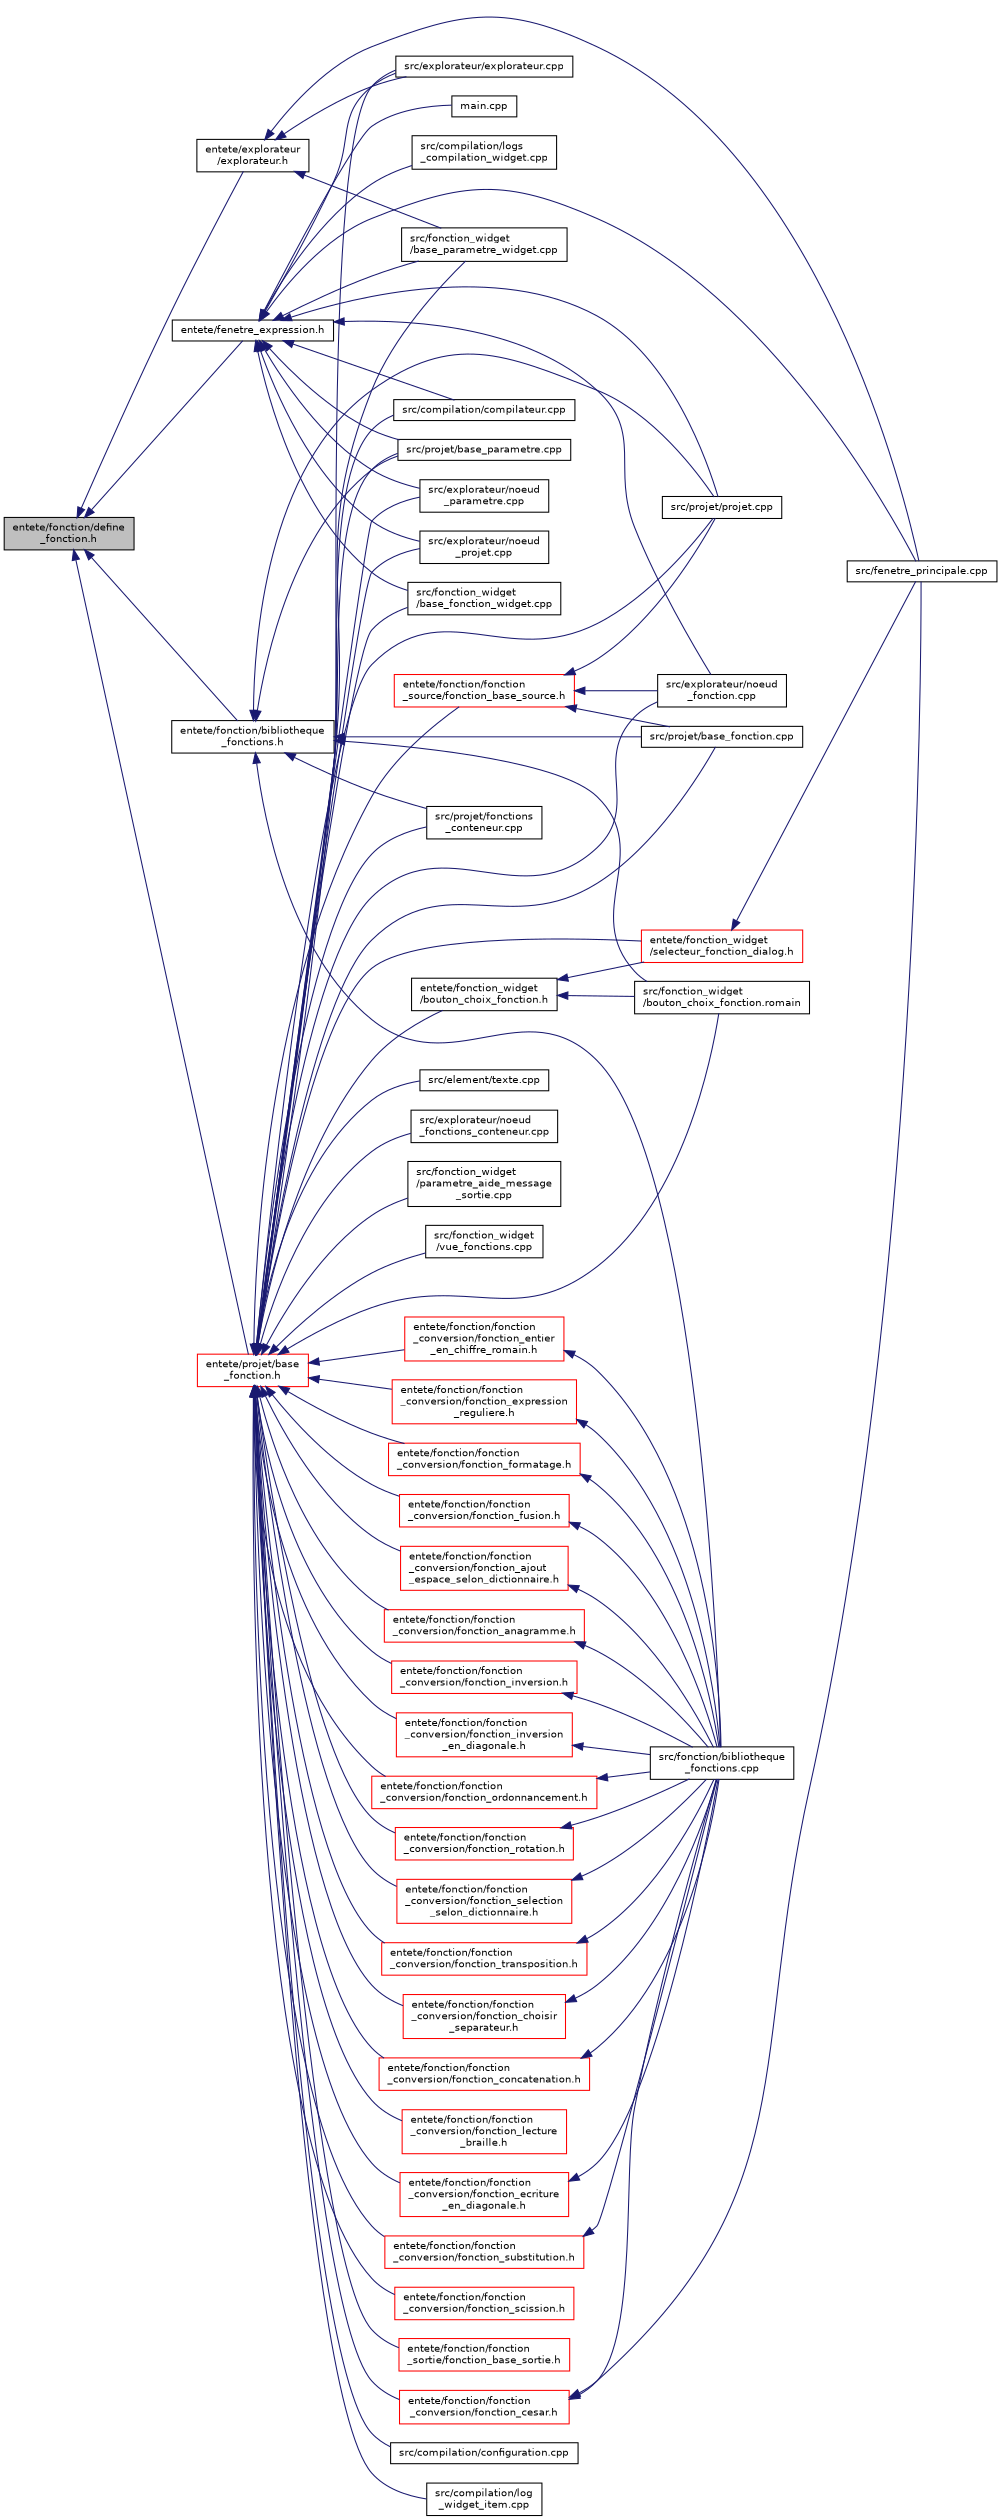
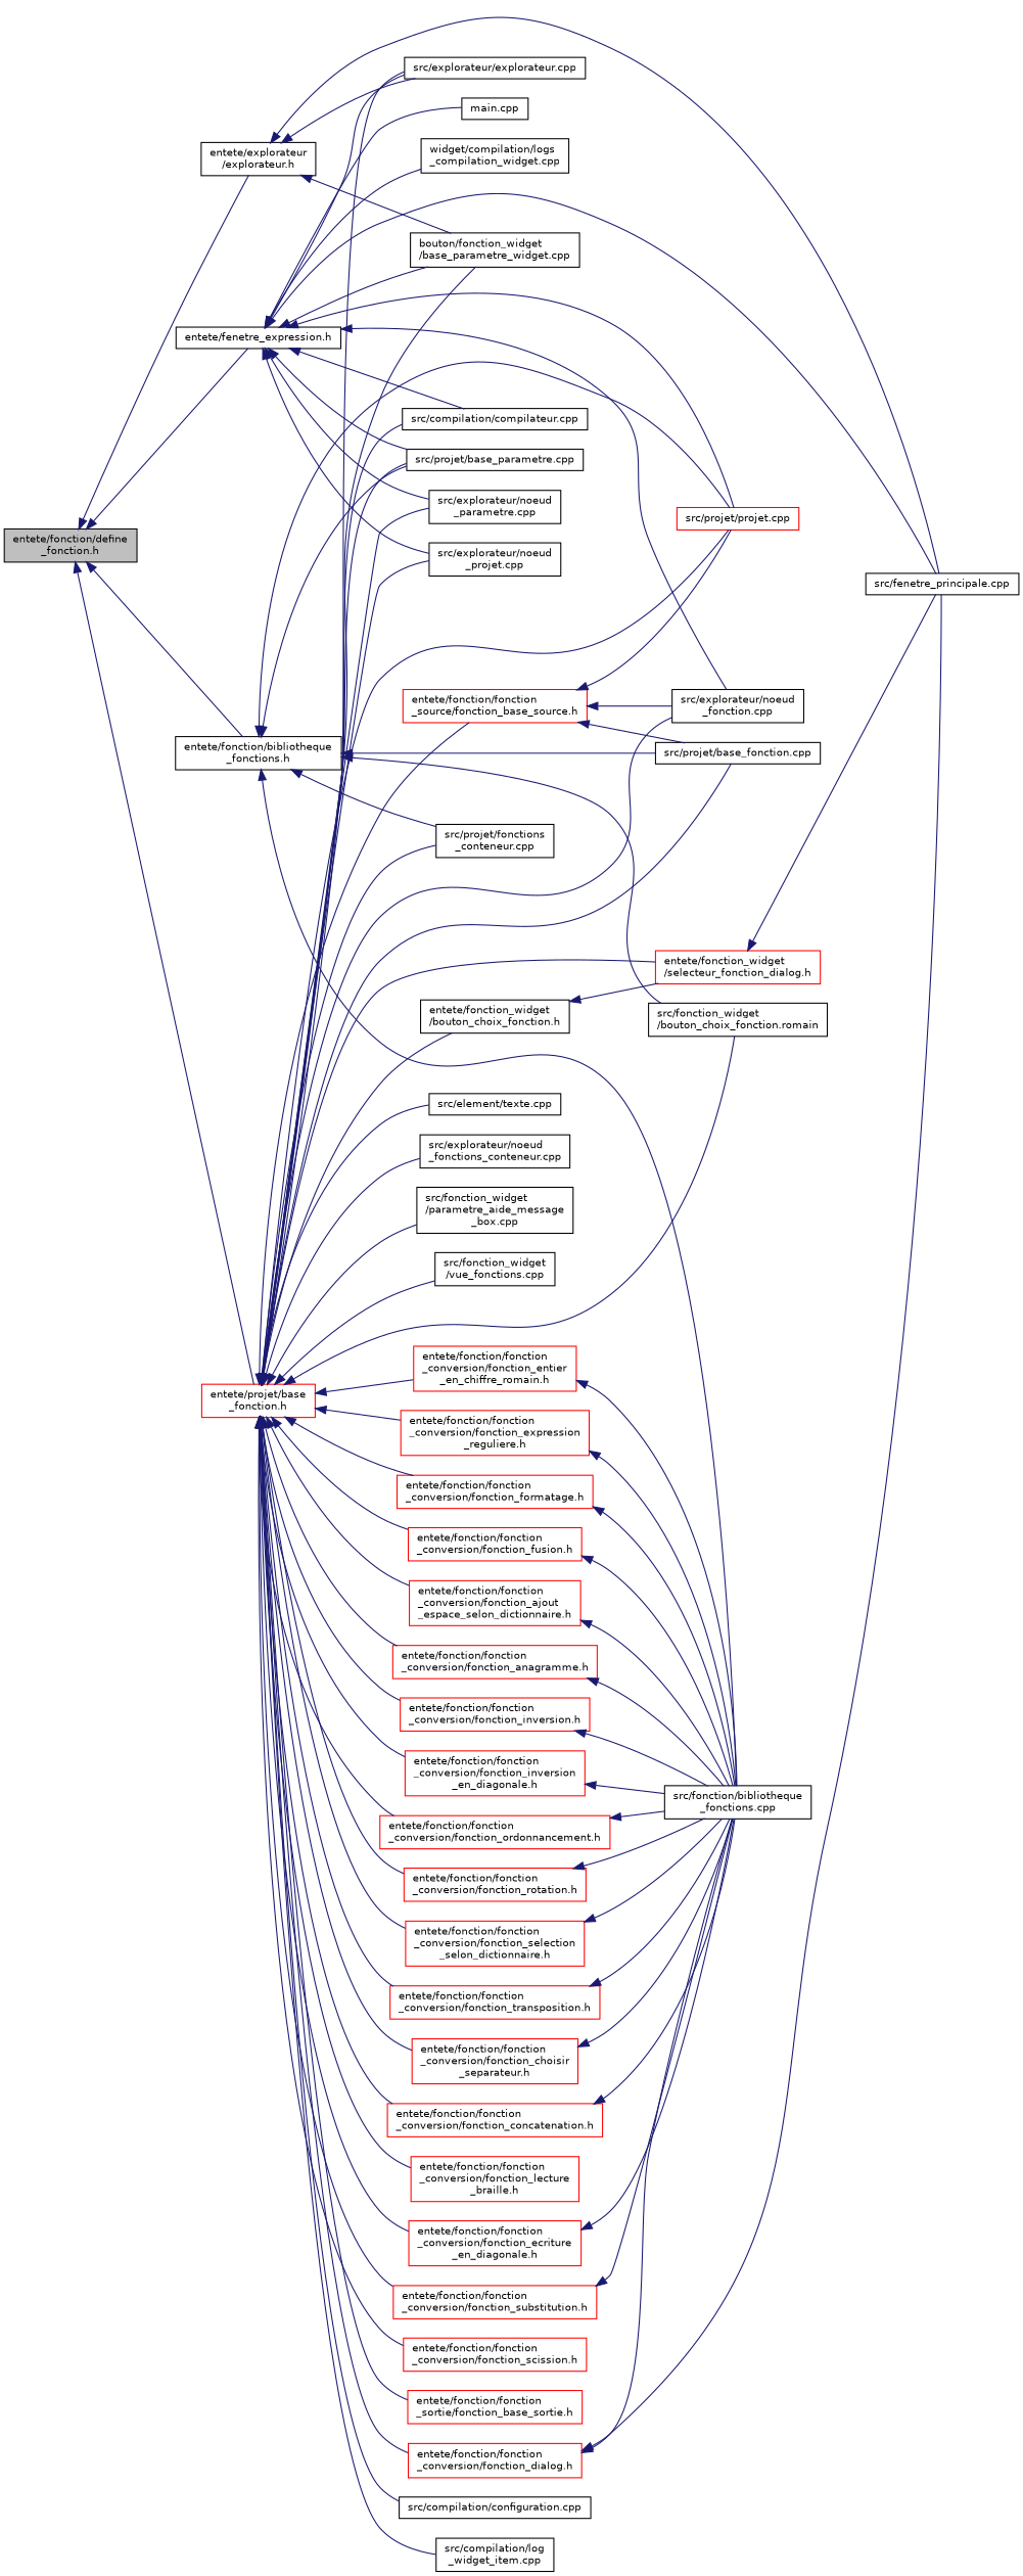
  digraph {
    rankdir=LR
    node [color=black fillcolor=white fontname=Helvetica fontsize=10 shape=record style=filled]
    edge [color=midnightblue dir=back fontname=Helvetica fontsize=10 labelfontname=Helvetica labelfontsize=10 style=solid]
    n1 [fillcolor=grey75 fontcolor=black height=0.2 label="entete/fonction/define\l_fonction.h" width=0.4]
    n2 [height=0.2 label="entete/explorateur\l/explorateur.h" width=0.4]
    n3 [height=0.2 label="entete/fenetre_expression.h" width=0.4]
    n4 [height=0.2 label="entete/fonction/bibliotheque\l_fonctions.h" width=0.4]
    n5 [color=red height=0.2 label="entete/projet/base\l_fonction.h" width=0.4]
    n6 [height=0.2 label="src/explorateur/explorateur.cpp" width=0.4]
    n7 [height=0.2 label="src/fenetre_principale.cpp" width=0.4]
-   n8 [height=0.2 label="src/fonction_widget\l/base_parametre_widget.cpp" width=0.4]
+   n8 [height=0.2 label="bouton/fonction_widget\l/base_parametre_widget.cpp" width=0.4]
    n9 [height=0.2 label="main.cpp" width=0.4]
    n10 [height=0.2 label="src/compilation/compilateur.cpp" width=0.4]
-   n11 [height=0.2 label="src/compilation/logs\l_compilation_widget.cpp" width=0.4]
+   n11 [height=0.2 label="widget/compilation/logs\l_compilation_widget.cpp" width=0.4]
    n12 [height=0.2 label="src/explorateur/noeud\l_fonction.cpp" width=0.4]
    n13 [height=0.2 label="src/explorateur/noeud\l_parametre.cpp" width=0.4]
    n14 [height=0.2 label="src/explorateur/noeud\l_projet.cpp" width=0.4]
-   n15 [height=0.2 label="src/fonction_widget\l/base_fonction_widget.cpp" width=0.4]
    n16 [height=0.2 label="src/projet/base_parametre.cpp" width=0.4]
-   n17 [height=0.2 label="src/projet/projet.cpp" width=0.4]
+   n17 [color=red height=0.2 label="src/projet/projet.cpp" width=0.4]
    n18 [height=0.2 label="src/fonction/bibliotheque\l_fonctions.cpp" width=0.4]
    n19 [height=0.2 label="src/fonction_widget\l/bouton_choix_fonction.romain" width=0.4]
    n20 [height=0.2 label="src/projet/base_fonction.cpp" width=0.4]
    n21 [height=0.2 label="src/projet/fonctions\l_conteneur.cpp" width=0.4]
    n22 [color=red height=0.2 label="entete/fonction/fonction\l_conversion/fonction_ajout\l_espace_selon_dictionnaire.h" width=0.4]
    n23 [color=red height=0.2 label="entete/fonction/fonction\l_conversion/fonction_anagramme.h" width=0.4]
-   n24 [color=red height=0.2 label="entete/fonction/fonction\l_conversion/fonction_cesar.h" width=0.4]
+   n24 [color=red height=0.2 label="entete/fonction/fonction\l_conversion/fonction_dialog.h" width=0.4]
    n25 [color=red height=0.2 label="entete/fonction/fonction\l_conversion/fonction_choisir\l_separateur.h" width=0.4]
    n26 [color=red height=0.2 label="entete/fonction/fonction\l_conversion/fonction_concatenation.h" width=0.4]
    n27 [color=red height=0.2 label="entete/fonction/fonction\l_conversion/fonction_ecriture\l_en_diagonale.h" width=0.4]
    n28 [color=red height=0.2 label="entete/fonction/fonction\l_conversion/fonction_substitution.h" width=0.4]
    n29 [color=red height=0.2 label="entete/fonction/fonction\l_conversion/fonction_entier\l_en_chiffre_romain.h" width=0.4]
    n30 [color=red height=0.2 label="entete/fonction/fonction\l_conversion/fonction_expression\l_reguliere.h" width=0.4]
    n31 [color=red height=0.2 label="entete/fonction/fonction\l_conversion/fonction_formatage.h" width=0.4]
    n32 [color=red height=0.2 label="entete/fonction/fonction\l_conversion/fonction_fusion.h" width=0.4]
    n33 [color=red height=0.2 label="entete/fonction/fonction\l_conversion/fonction_inversion.h" width=0.4]
    n34 [color=red height=0.2 label="entete/fonction/fonction\l_conversion/fonction_inversion\l_en_diagonale.h" width=0.4]
    n35 [color=red height=0.2 label="entete/fonction/fonction\l_conversion/fonction_lecture\l_braille.h" width=0.4]
    n36 [color=red height=0.2 label="entete/fonction/fonction\l_conversion/fonction_ordonnancement.h" width=0.4]
    n37 [color=red height=0.2 label="entete/fonction/fonction\l_conversion/fonction_rotation.h" width=0.4]
    n38 [color=red height=0.2 label="entete/fonction/fonction\l_conversion/fonction_scission.h" width=0.4]
    n39 [color=red height=0.2 label="entete/fonction/fonction\l_conversion/fonction_selection\l_selon_dictionnaire.h" width=0.4]
    n40 [color=red height=0.2 label="entete/fonction/fonction\l_conversion/fonction_transposition.h" width=0.4]
    n41 [color=red height=0.2 label="entete/fonction/fonction\l_sortie/fonction_base_sortie.h" width=0.4]
    n42 [color=red height=0.2 label="entete/fonction/fonction\l_source/fonction_base_source.h" width=0.4]
    n43 [height=0.2 label="entete/fonction_widget\l/bouton_choix_fonction.h" width=0.4]
    n44 [color=red height=0.2 label="entete/fonction_widget\l/selecteur_fonction_dialog.h" width=0.4]
    n45 [height=0.2 label="src/compilation/configuration.cpp" width=0.4]
    n46 [height=0.2 label="src/compilation/log\l_widget_item.cpp" width=0.4]
    n47 [height=0.2 label="src/element/texte.cpp" width=0.4]
    n48 [height=0.2 label="src/explorateur/noeud\l_fonctions_conteneur.cpp" width=0.4]
-   n49 [height=0.2 label="src/fonction_widget\l/parametre_aide_message\l_sortie.cpp" width=0.4]
+   n49 [height=0.2 label="src/fonction_widget\l/parametre_aide_message\l_box.cpp" width=0.4]
    n50 [height=0.2 label="src/fonction_widget\l/vue_fonctions.cpp" width=0.4]
    n1 -> n2
    n1 -> n3
    n1 -> n4
    n1 -> n5
    n2 -> n6
    n2 -> n7
    n2 -> n8
    n3 -> n6
    n3 -> n7
    n3 -> n8
    n3 -> n9
    n3 -> n10
    n3 -> n11
    n3 -> n12
    n3 -> n13
    n3 -> n14
-   n3 -> n15
    n3 -> n16
    n3 -> n17
    n4 -> n16
    n4 -> n17
    n4 -> n18
    n4 -> n19
    n4 -> n20
    n4 -> n21
    n5 -> n6
    n5 -> n8
    n5 -> n10
    n5 -> n12
    n5 -> n13
    n5 -> n14
-   n5 -> n15
    n5 -> n16
    n5 -> n17
    n5 -> n19
    n5 -> n20
    n5 -> n21
    n5 -> n22
    n5 -> n23
    n5 -> n24
    n5 -> n25
    n5 -> n26
    n5 -> n27
    n5 -> n28
    n5 -> n29
    n5 -> n30
    n5 -> n31
    n5 -> n32
    n5 -> n33
    n5 -> n34
    n5 -> n35
    n5 -> n36
    n5 -> n37
    n5 -> n38
    n5 -> n39
    n5 -> n40
    n5 -> n41
    n5 -> n42
    n5 -> n43
    n5 -> n44
    n5 -> n45
    n5 -> n46
    n5 -> n47
    n5 -> n48
    n5 -> n49
    n5 -> n50
    n22 -> n18
    n23 -> n18
    n24 -> n7
    n24 -> n18
    n25 -> n18
    n26 -> n18
    n27 -> n18
    n28 -> n18
    n29 -> n18
    n30 -> n18
    n31 -> n18
    n32 -> n18
    n33 -> n18
    n34 -> n18
    n36 -> n18
    n37 -> n18
    n39 -> n18
    n40 -> n18
    n42 -> n12
    n42 -> n17
    n42 -> n20
-   n43 -> n19
    n43 -> n44
    n44 -> n7
  }
